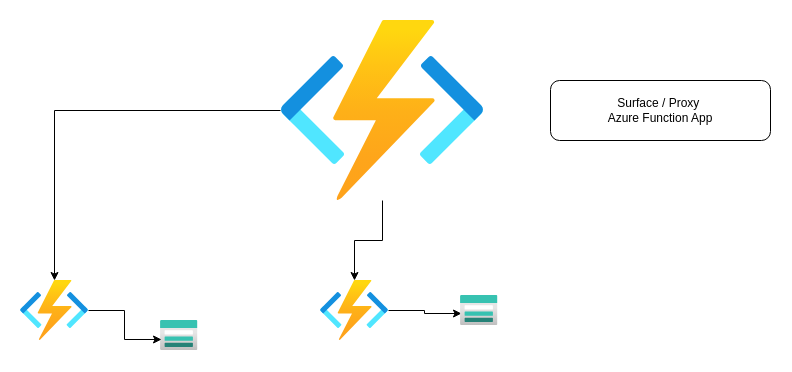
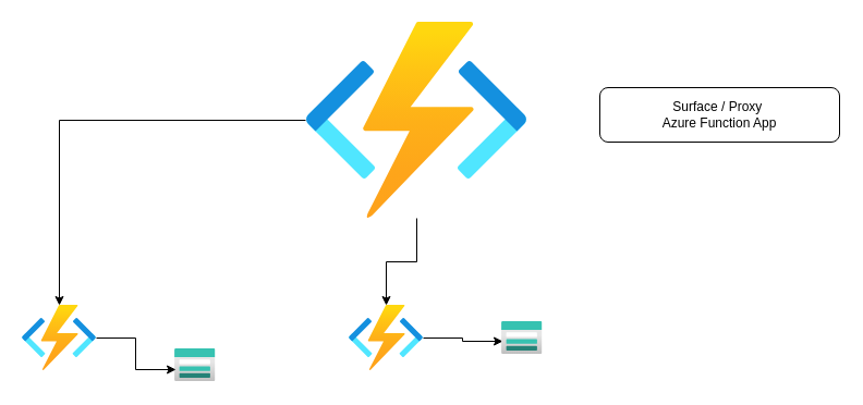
  <mxCell id="0" />
  <mxCell id="1" parent="0" />
  <mxCell id="2" style="edgeStyle=orthogonalEdgeStyle;rounded=0;orthogonalLoop=1;jettySize=auto;html=1;entryX=0.5;entryY=0;entryDx=0;entryDy=0;entryPerimeter=0;" edge="1" parent="1" source="4" target="7"><mxGeometry relative="1" as="geometry" /></mxCell>
  <mxCell id="3" style="edgeStyle=orthogonalEdgeStyle;rounded=0;orthogonalLoop=1;jettySize=auto;html=1;" edge="1" parent="1" source="4" target="9"><mxGeometry relative="1" as="geometry" /></mxCell>
  <mxCell id="4" value="" style="aspect=fixed;html=1;points=[];align=center;image;fontSize=12;image=img/lib/azure2/iot/Function_Apps.svg;" vertex="1" parent="1"><mxGeometry x="280" y="20" width="204" height="180" as="geometry" /></mxCell>
  <mxCell id="5" value="" style="aspect=fixed;html=1;points=[];align=center;image;fontSize=12;image=img/lib/azure2/storage/Storage_Accounts.svg;" vertex="1" parent="1"><mxGeometry x="160" y="320" width="37.5" height="30" as="geometry" /></mxCell>
  <mxCell id="6" style="edgeStyle=orthogonalEdgeStyle;rounded=0;orthogonalLoop=1;jettySize=auto;html=1;entryX=0.027;entryY=0.633;entryDx=0;entryDy=0;entryPerimeter=0;" edge="1" parent="1" source="7" target="5"><mxGeometry relative="1" as="geometry" /></mxCell>
  <mxCell id="7" value="" style="aspect=fixed;html=1;points=[];align=center;image;fontSize=12;image=img/lib/azure2/iot/Function_Apps.svg;" vertex="1" parent="1"><mxGeometry x="20" y="280" width="68" height="60" as="geometry" /></mxCell>
  <mxCell id="8" style="edgeStyle=orthogonalEdgeStyle;rounded=0;orthogonalLoop=1;jettySize=auto;html=1;entryX=0.027;entryY=0.6;entryDx=0;entryDy=0;entryPerimeter=0;" edge="1" parent="1" source="9" target="10"><mxGeometry relative="1" as="geometry" /></mxCell>
  <mxCell id="9" value="" style="aspect=fixed;html=1;points=[];align=center;image;fontSize=12;image=img/lib/azure2/iot/Function_Apps.svg;" vertex="1" parent="1"><mxGeometry x="320" y="280" width="68" height="60" as="geometry" /></mxCell>
  <mxCell id="10" value="" style="aspect=fixed;html=1;points=[];align=center;image;fontSize=12;image=img/lib/azure2/storage/Storage_Accounts.svg;" vertex="1" parent="1"><mxGeometry x="460" y="295" width="37.5" height="30" as="geometry" /></mxCell>
- <mxCell id="11" value="Surface / Proxy&amp;nbsp;&lt;br&gt;Azure Function App" style="rounded=1;whiteSpace=wrap;html=1;" vertex="1" parent="1"><mxGeometry x="550" y="80" width="220" height="60" as="geometry" /></mxCell>
+ <mxCell id="11" value="Surface / Proxy&amp;nbsp;&lt;br&gt;Azure Function App" style="rounded=1;whiteSpace=wrap;html=1;" vertex="1" parent="1"><mxGeometry x="550" y="80" width="220" height="50" as="geometry" /></mxCell>
